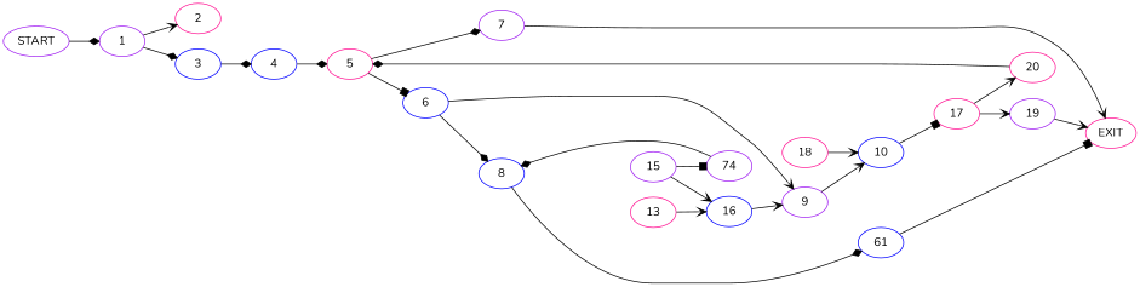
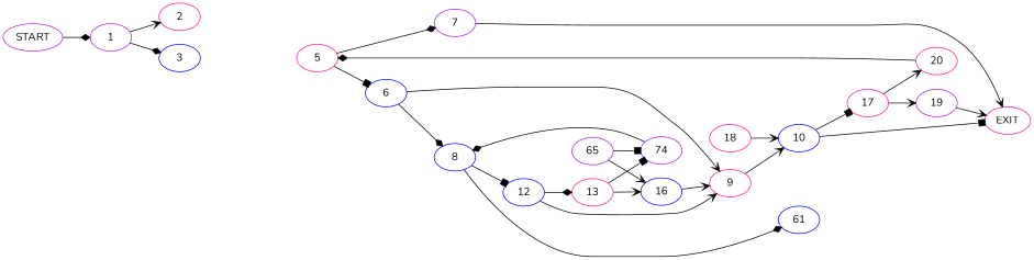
  digraph {
    fontname=Nunito
    rankdir=LR
    node [color=blue fontname=Nunito]
    edge [arrowhead=vee fontname=Nunito]
    n1 [color=purple label=START]
    1 [color=purple]
    2 [color=deeppink]
    3
    n5 [color=deeppink label=EXIT]
-   4
    5 [color=deeppink]
    6
    7 [color=purple]
    8
-   9 [color=purple]
+   9 [color=deeppink]
    n12 [label=61]
+   12
    10
    13 [color=deeppink]
    17 [color=deeppink]
    19 [color=purple]
    20 [color=deeppink]
    18 [color=deeppink]
    n20 [color=purple label=74]
    16
-   15 [color=purple]
+   15 [color=purple label=65]
    n1 -> 1 [arrowhead=diamond]
    1 -> 2
    1 -> 3 [arrowhead=diamond]
-   3 -> 4 [arrowhead=diamond]
-   4 -> 5 [arrowhead=diamond]
    5 -> 6 [arrowhead=box]
    5 -> 7 [arrowhead=diamond]
    6 -> 8 [arrowhead=diamond]
    6 -> 9
    7 -> n5
    8 -> n12 [arrowhead=diamond]
+   8 -> 12 [arrowhead=box]
    9 -> 10
-   n12 -> n5 [arrowhead=box]
+   10 -> n5 [arrowhead=box]
+   12 -> 9
+   12 -> 13 [arrowhead=diamond]
    10 -> 17 [arrowhead=box]
+   13 -> n20 [arrowhead=box]
    13 -> 16
    17 -> 19
    17 -> 20
    19 -> n5
    20 -> 5 [arrowhead=diamond]
    18 -> 10
    n20 -> 8 [arrowhead=diamond]
    16 -> 9
    15 -> n20 [arrowhead=box]
    15 -> 16
  }
